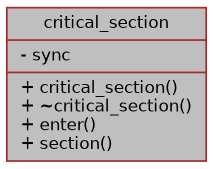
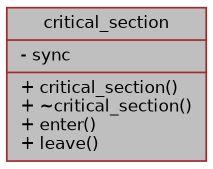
  digraph {
-   n1 [color=brown fillcolor=grey75 fontcolor=black fontname=Helvetica fontsize=10 height=0.2 label="{critical_section\n|- sync\l|+ critical_section()\l+ ~critical_section()\l+ enter()\l+ section()\l}" shape=record style=filled width=0.4]
+   n1 [color=brown fillcolor=grey75 fontcolor=black fontname=Helvetica fontsize=10 height=0.2 label="{critical_section\n|- sync\l|+ critical_section()\l+ ~critical_section()\l+ enter()\l+ leave()\l}" shape=record style=filled width=0.4]
  }
